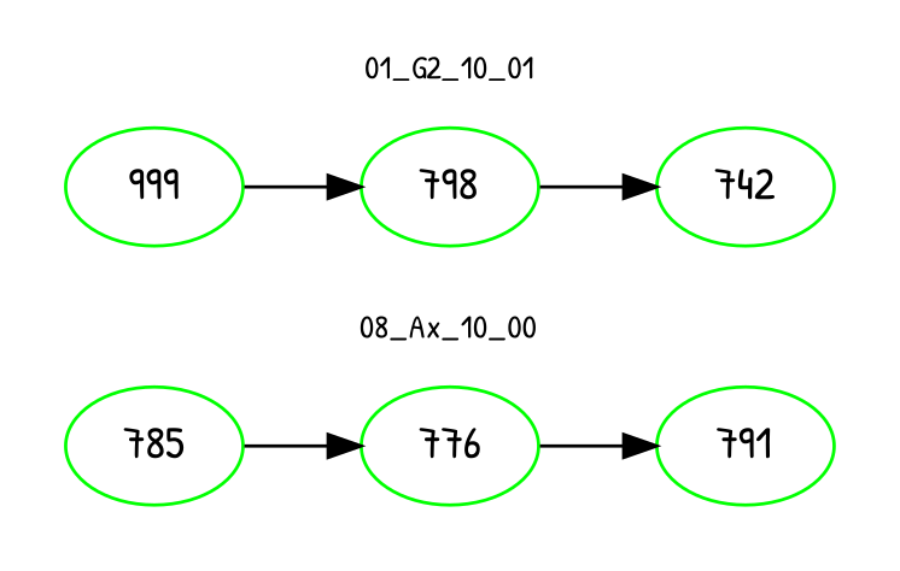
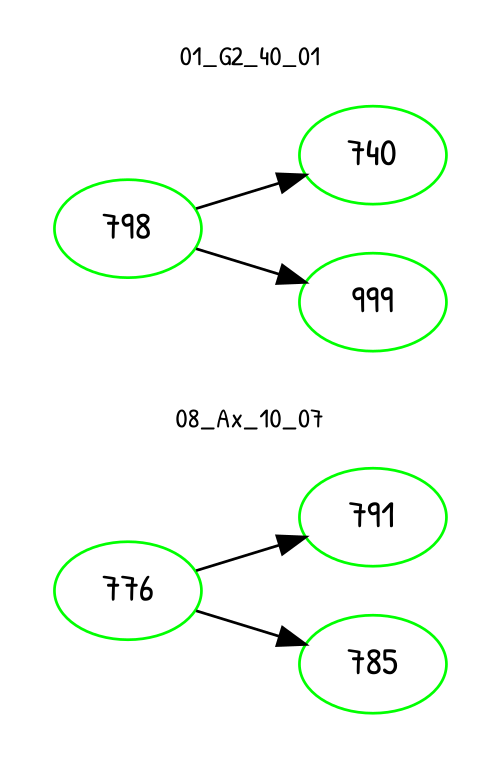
  digraph {
    fontname="Patrick Hand"
    rankdir=LR
    node [color=green fontname="Patrick Hand"]
    edge [color=black fontname="Patrick Hand"]
    n1 [label=785]
    n2 [label=776]
    n3 [label=791]
    n4 [label=999]
    n5 [label=798]
-   n6 [label=742]
+   n6 [label=740]
    subgraph cluster_1 {
      color=white
      fontsize=10
-     label="08_Ax_10_00"
+     label="08_Ax_10_07"
      n1
      n2
      n3
    }
    subgraph cluster_2 {
      color=white
      fontsize=10
-     label="01_G2_10_01"
+     label="01_G2_40_01"
      n4
      n5
      n6
    }
-   n1 -> n2
+   n2 -> n1
    n2 -> n3
-   n4 -> n5
+   n5 -> n4
    n5 -> n6
  }
